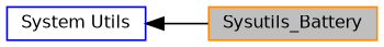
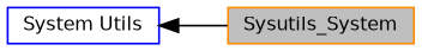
  digraph {
    rankdir=LR
    node [fontname=Helvetica fontsize=10 shape=box style=filled]
-   n1 [color=darkorange fillcolor=grey75 fontcolor=black height=0.2 label=Sysutils_Battery width=0.4]
+   n1 [color=darkorange fillcolor=grey75 fontcolor=black height=0.2 label=Sysutils_System width=0.4]
    n2 [color=blue fillcolor=white height=0.2 label="System Utils" width=0.4]
    n2 -> n1 [dir=back fontname=Helvetica fontsize=10 labelfontname=Helvetica labelfontsize=10 shape=plaintext style=solid]
  }
